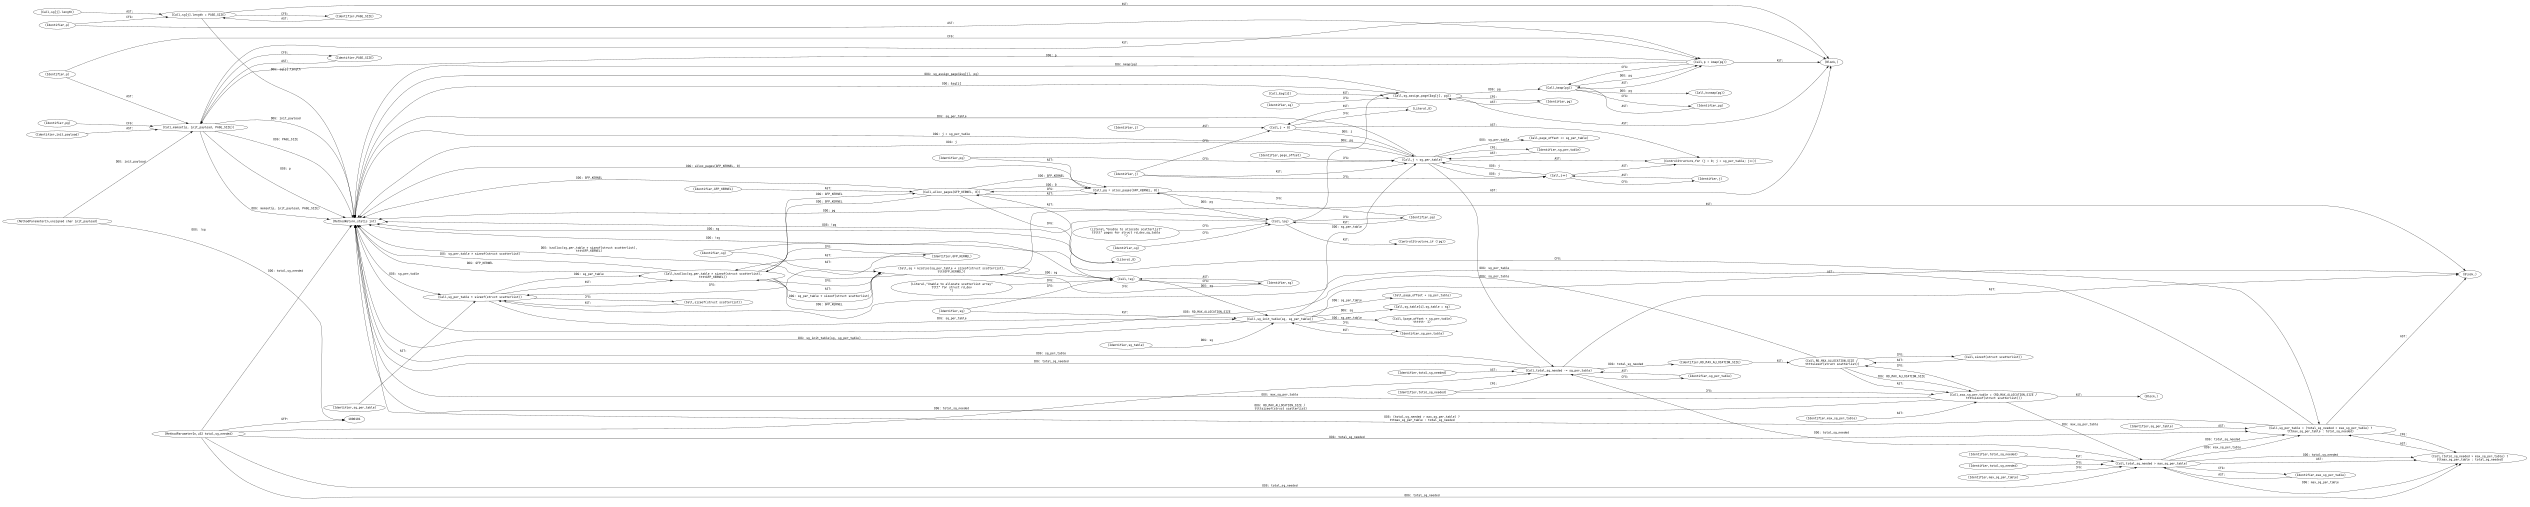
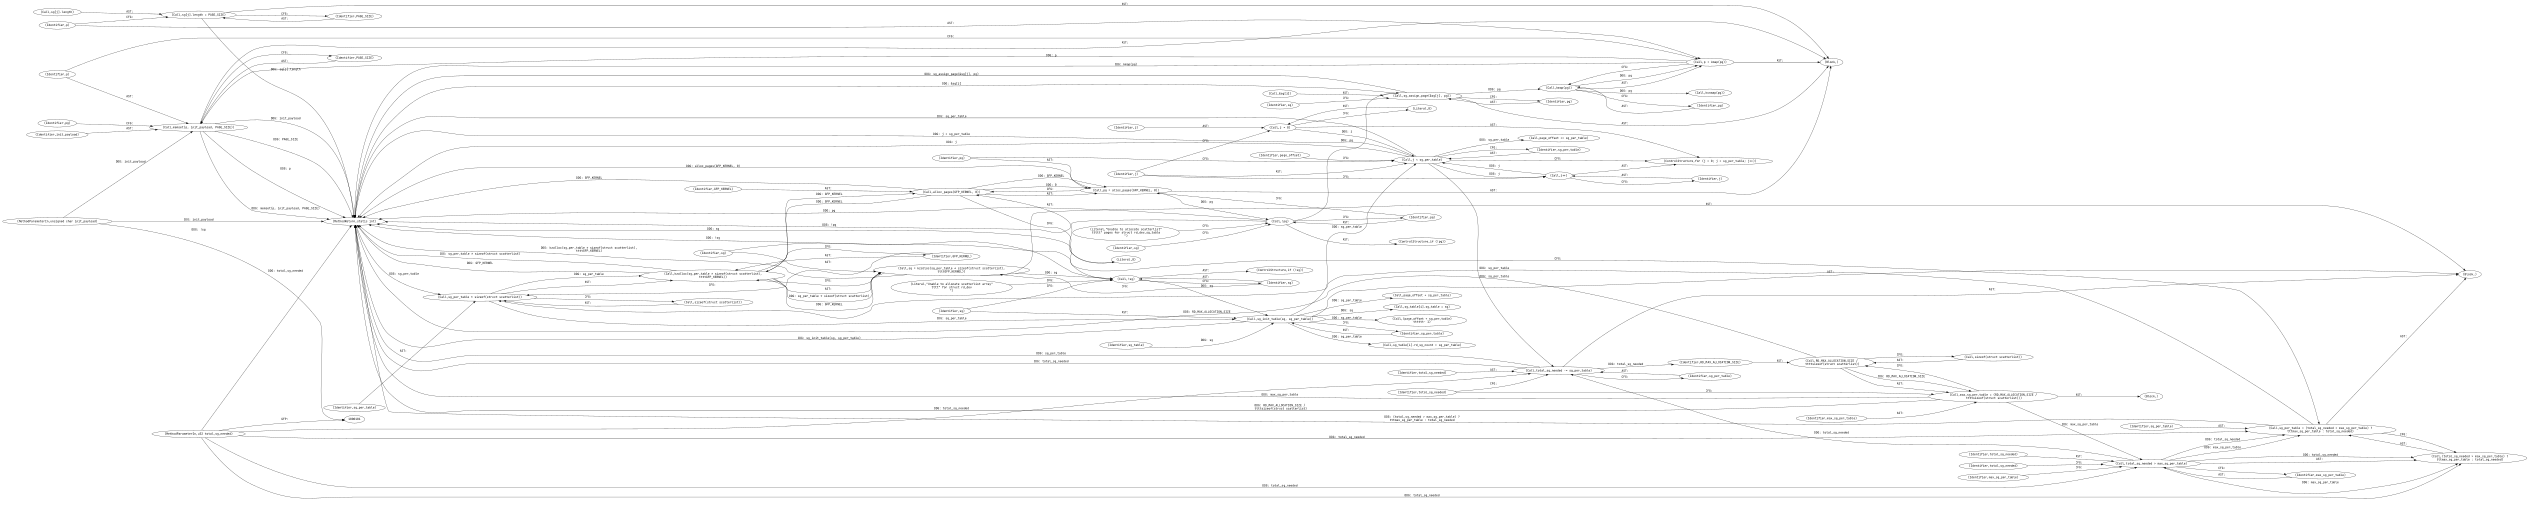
  digraph {
    fontname="JetBrains Mono"
    rankdir=LR
    node [fontname="JetBrains Mono"]
    edge [fontname="JetBrains Mono"]
    n1 [label="(Call,memset(p, init_payload, PAGE_SIZE))"]
    n2 [label="(Block,)"]
    n3 [label="(MethodReturn,static int)"]
    n4 [label="(Identifier,PAGE_SIZE)"]
    n5 [label="(Call,sg[j].length = PAGE_SIZE)"]
    n6 [label="(Identifier,PAGE_SIZE)"]
    n7 [label="(Call,sg_per_table * sizeof(struct scatterlist))"]
    n8 [label="(Call,p = kmap(pg))"]
    n9 [label="(Call,kmap(pg))"]
    n10 [label="(Identifier,pg)"]
    n11 [label="(Call,kunmap(pg))"]
    n12 [label="(Call,sg_assign_page(&sg[j], pg))"]
    n13 [label="(Identifier,pg)"]
    n14 [label="(Call,!pg)"]
    n15 [label="(ControlStructure,if (!pg))"]
    n16 [label="(Identifier,pg)"]
    n17 [label="(Call,pg = alloc_pages(GFP_KERNEL, 0))"]
    n18 [label="(Call,alloc_pages(GFP_KERNEL, 0))"]
    n19 [label="(Call,kzalloc(sg_per_table * sizeof(struct scatterlist),\n\t\t\t\tGFP_KERNEL))"]
    n20 [label="(Literal,0)"]
    n21 [label="(Call,sg = kzalloc(sg_per_table * sizeof(struct scatterlist),\n\t\t\t\tGFP_KERNEL))"]
    n22 [label="(Identifier,GFP_KERNEL)"]
    n23 [label="(Block,)"]
    n24 [label="(Call,!sg)"]
    n25 [label="(Call,sg_init_table(sg, sg_per_table))"]
    n26 [label="(Call,sizeof(struct scatterlist))"]
    n27 [label="(Call,j < sg_per_table)"]
+   n28 [label="(Call,sg_table[i].rd_sg_count = sg_per_table)"]
    n29 [label="(Call,page_offset + sg_per_table)"]
    n30 [label="(Call,sg_table[i].sg_table = sg)"]
    n31 [label="(Identifier,sg_per_table)"]
    n32 [label="(Call,(page_offset + sg_per_table)\n\t\t\t\t\t\t- 1)"]
    n33 [label="(Call,sg_per_table = (total_sg_needed > max_sg_per_table) ?\n\t\t\tmax_sg_per_table : total_sg_needed)"]
    n34 [label="(Call,(total_sg_needed > max_sg_per_table) ?\n\t\t\tmax_sg_per_table : total_sg_needed)"]
    n35 [label="(Call,total_sg_needed > max_sg_per_table)"]
    n36 [label="(Call,total_sg_needed -= sg_per_table)"]
    n37 [label="(Identifier,max_sg_per_table)"]
    n38 [label="(Identifier,sg_per_table)"]
    n39 [label="(Identifier,RD_MAX_ALLOCATION_SIZE)"]
    n40 [label="(Call,j++)"]
    n41 [label="(ControlStructure,for (j = 0; j < sg_per_table; j++))"]
    n42 [label="(Call,page_offset += sg_per_table)"]
    n43 [label="(Identifier,sg_per_table)"]
    n44 [label="(Identifier,j)"]
    n45 [label="(Call,j = 0)"]
    n46 [label="(Literal,0)"]
+   n47 [label="(ControlStructure,if (!sg))"]
    n48 [label="(Identifier,sg)"]
    n49 [label="(MethodParameterIn,u32 total_sg_needed)"]
    1000101
    n51 [label="(Call,max_sg_per_table = (RD_MAX_ALLOCATION_SIZE /\n \t\t\t\tsizeof(struct scatterlist)))"]
    n52 [label="(Call,RD_MAX_ALLOCATION_SIZE /\n \t\t\t\tsizeof(struct scatterlist))"]
    n53 [label="(Block,)"]
    n54 [label="(Call,sizeof(struct scatterlist))"]
    n55 [label="(MethodParameterIn,unsigned char init_payload)"]
    n56 [label="(Identifier,sg_per_table)"]
    n57 [label="(Identifier,total_sg_needed)"]
    n58 [label="(Identifier,p)"]
    n59 [label="(Identifier,total_sg_needed)"]
    n60 [label="(Identifier,pg)"]
    n61 [label="(Literal,\"Unable to allocate scatterlist array\"\n\t\t\t\t\" for struct rd_dev\n\")"]
    n62 [label="(Identifier,GFP_KERNEL)"]
    n63 [label="(Identifier,sg)"]
    n64 [label="(Identifier,sg)"]
    n65 [label="(Identifier,max_sg_per_table)"]
    n66 [label="(Identifier,page_offset)"]
    n67 [label="(Identifier,total_sg_needed)"]
    n68 [label="(Identifier,total_sg_needed)"]
    n69 [label="(Call,sg[j].length)"]
    n70 [label="(Identifier,j)"]
    n71 [label="(Identifier,init_payload)"]
    n72 [label="(Identifier,pg)"]
    n73 [label="(Identifier,p)"]
    n74 [label="(Identifier,sg)"]
    n75 [label="(Identifier,sg)"]
    n76 [label="(Literal,\"Unable to allocate scatterlist\"\n\t\t\t\t\t\" pages for struct rd_dev_sg_table\n\")"]
    n77 [label="(Identifier,max_sg_per_table)"]
    n78 [label="(Identifier,sg_per_table)"]
    n79 [label="(Identifier,sg_table)"]
    n80 [label="(Call,&sg[j])"]
    n81 [label="(Identifier,j)"]
    n1 -> n2 [label="AST: "]
    n1 -> n3 [label="DDG: PAGE_SIZE"]
    n1 -> n3 [label="DDG: p"]
    n1 -> n3 [label="DDG: memset(p, init_payload, PAGE_SIZE)"]
    n1 -> n3 [label="DDG: init_payload"]
    n1 -> n4 [label="CFG: "]
    n3 -> n7 [label="DDG: sg_per_table"]
    n4 -> n1 [label="AST: "]
    n5 -> n2 [label="AST: "]
    n5 -> n3 [label="DDG: sg[j].length"]
    n5 -> n6 [label="CFG: "]
    n6 -> n5 [label="AST: "]
    n7 -> n19 [label="AST: "]
    n7 -> n19 [label="DDG: sg_per_table"]
    n7 -> n25 [label="DDG: sg_per_table"]
    n7 -> n26 [label="CFG: "]
    n8 -> n1 [label="DDG: p"]
    n8 -> n2 [label="AST: "]
    n8 -> n3 [label="DDG: kmap(pg)"]
    n8 -> n9 [label="CFG: "]
    n9 -> n8 [label="AST: "]
    n9 -> n8 [label="DDG: pg"]
    n9 -> n10 [label="CFG: "]
    n9 -> n11 [label="DDG: pg"]
    n10 -> n9 [label="AST: "]
    n12 -> n2 [label="AST: "]
    n12 -> n3 [label="DDG: &sg[j]"]
    n12 -> n3 [label="DDG: sg_assign_page(&sg[j], pg)"]
    n12 -> n9 [label="DDG: pg"]
    n12 -> n13 [label="CFG: "]
    n13 -> n12 [label="AST: "]
    n14 -> n3 [label="DDG: pg"]
    n14 -> n3 [label="DDG: !pg"]
    n14 -> n12 [label="DDG: pg"]
    n14 -> n15 [label="AST: "]
    n14 -> n16 [label="CFG: "]
    n16 -> n14 [label="AST: "]
    n16 -> n17 [label="CFG: "]
    n17 -> n2 [label="AST: "]
    n17 -> n3 [label="DDG: alloc_pages(GFP_KERNEL, 0)"]
    n17 -> n14 [label="DDG: pg"]
    n17 -> n18 [label="CFG: "]
    n18 -> n3 [label="DDG: GFP_KERNEL"]
    n18 -> n17 [label="AST: "]
    n18 -> n17 [label="DDG: GFP_KERNEL"]
    n18 -> n17 [label="DDG: 0"]
    n18 -> n19 [label="DDG: GFP_KERNEL"]
    n18 -> n20 [label="CFG: "]
    n19 -> n3 [label="DDG: sg_per_table * sizeof(struct scatterlist)"]
    n19 -> n3 [label="DDG: GFP_KERNEL"]
    n19 -> n18 [label="DDG: GFP_KERNEL"]
    n19 -> n21 [label="AST: "]
    n19 -> n21 [label="DDG: sg_per_table * sizeof(struct scatterlist)"]
    n19 -> n21 [label="DDG: GFP_KERNEL"]
    n19 -> n22 [label="CFG: "]
    n20 -> n18 [label="AST: "]
    n21 -> n3 [label="DDG: kzalloc(sg_per_table * sizeof(struct scatterlist),\n\t\t\t\tGFP_KERNEL)"]
    n21 -> n19 [label="CFG: "]
    n21 -> n23 [label="AST: "]
    n21 -> n24 [label="DDG: sg"]
    n22 -> n7 [label="CFG: "]
    n22 -> n19 [label="AST: "]
    n24 -> n3 [label="DDG: sg"]
    n24 -> n3 [label="DDG: !sg"]
    n24 -> n25 [label="DDG: sg"]
+   n24 -> n47 [label="AST: "]
    n24 -> n48 [label="CFG: "]
    n25 -> n3 [label="DDG: sg_init_table(sg, sg_per_table)"]
    n25 -> n23 [label="AST: "]
    n25 -> n27 [label="DDG: sg_per_table"]
+   n25 -> n28 [label="DDG: sg_per_table"]
    n25 -> n29 [label="DDG: sg_per_table"]
    n25 -> n30 [label="DDG: sg"]
    n25 -> n31 [label="CFG: "]
    n25 -> n32 [label="DDG: sg_per_table"]
    n26 -> n7 [label="AST: "]
    n27 -> n3 [label="DDG: j < sg_per_table"]
    n27 -> n3 [label="DDG: sg_per_table"]
    n27 -> n3 [label="DDG: j"]
    n27 -> n36 [label="DDG: sg_per_table"]
    n27 -> n40 [label="DDG: j"]
-   n27 -> n41 [label="AST: "]
+   n27 -> n41 [label="CFG: "]
    n27 -> n42 [label="DDG: sg_per_table"]
    n27 -> n43 [label="CFG: "]
    n31 -> n25 [label="AST: "]
    n33 -> n3 [label="DDG: (total_sg_needed > max_sg_per_table) ?\n\t\t\tmax_sg_per_table : total_sg_needed"]
    n33 -> n7 [label="DDG: sg_per_table"]
    n33 -> n23 [label="AST: "]
    n33 -> n34 [label="CFG: "]
    n34 -> n33 [label="AST: "]
    n35 -> n33 [label="DDG: max_sg_per_table"]
    n35 -> n33 [label="DDG: total_sg_needed"]
    n35 -> n34 [label="AST: "]
    n35 -> n34 [label="DDG: max_sg_per_table"]
    n35 -> n34 [label="DDG: total_sg_needed"]
    n35 -> n36 [label="DDG: total_sg_needed"]
    n35 -> n37 [label="CFG: "]
    n36 -> n3 [label="DDG: total_sg_needed"]
    n36 -> n3 [label="DDG: sg_per_table"]
    n36 -> n23 [label="AST: "]
    n36 -> n38 [label="CFG: "]
    n36 -> n39 [label="DDG: total_sg_needed"]
    n37 -> n35 [label="AST: "]
    n38 -> n36 [label="AST: "]
    n39 -> n52 [label="AST: "]
    n40 -> n27 [label="DDG: j"]
    n40 -> n41 [label="AST: "]
    n40 -> n44 [label="CFG: "]
    n43 -> n27 [label="AST: "]
    n44 -> n40 [label="AST: "]
    n45 -> n27 [label="DDG: j"]
    n45 -> n41 [label="AST: "]
    n45 -> n46 [label="CFG: "]
    n46 -> n45 [label="AST: "]
    n48 -> n21 [label="CFG: "]
    n48 -> n24 [label="AST: "]
    n49 -> n3 [label="DDG: total_sg_needed"]
    n49 -> n33 [label="DDG: total_sg_needed"]
    n49 -> n34 [label="DDG: total_sg_needed"]
    n49 -> n35 [label="DDG: total_sg_needed"]
    n49 -> n36 [label="DDG: total_sg_needed"]
    n49 -> 1000101 [label="GFP: "]
    n51 -> n3 [label="DDG: max_sg_per_table"]
    n51 -> n3 [label="DDG: RD_MAX_ALLOCATION_SIZE /\n \t\t\t\tsizeof(struct scatterlist)"]
    n51 -> n35 [label="DDG: max_sg_per_table"]
    n51 -> n52 [label="CFG: "]
    n51 -> n53 [label="AST: "]
    n52 -> n3 [label="DDG: RD_MAX_ALLOCATION_SIZE"]
    n52 -> n51 [label="AST: "]
    n52 -> n51 [label="DDG: RD_MAX_ALLOCATION_SIZE"]
    n52 -> n54 [label="CFG: "]
    n54 -> n52 [label="AST: "]
    n55 -> n1 [label="DDG: init_payload"]
+   n55 -> n3 [label="DDG: init_payload"]
    n55 -> 1000101 [label="DDG: !sg"]
    n56 -> n33 [label="AST: "]
    n57 -> n36 [label="AST: "]
    n58 -> n1 [label="AST: "]
    n58 -> n8 [label="CFG: "]
    n59 -> n35 [label="CFG: "]
    n60 -> n1 [label="CFG: "]
    n61 -> n24 [label="CFG: "]
    n62 -> n18 [label="AST: "]
    n63 -> n24 [label="CFG: "]
    n63 -> n25 [label="AST: "]
    n64 -> n12 [label="CFG: "]
    n65 -> n35 [label="CFG: "]
    n66 -> n27 [label="CFG: "]
    n67 -> n35 [label="AST: "]
    n68 -> n36 [label="CFG: "]
    n68 -> n51 [label="CFG: "]
    n69 -> n5 [label="AST: "]
    n70 -> n27 [label="AST: "]
    n70 -> n40 [label="CFG: "]
    n70 -> n45 [label="CFG: "]
    n71 -> n1 [label="AST: "]
    n72 -> n17 [label="AST: "]
    n72 -> n27 [label="CFG: "]
    n73 -> n5 [label="CFG: "]
    n73 -> n8 [label="AST: "]
    n74 -> n21 [label="AST: "]
    n74 -> n33 [label="CFG: "]
    n75 -> n14 [label="CFG: "]
    n76 -> n14 [label="CFG: "]
    n77 -> n51 [label="AST: "]
    n78 -> n7 [label="AST: "]
    n79 -> n25 [label="DDG: sg"]
    n80 -> n12 [label="AST: "]
    n81 -> n45 [label="AST: "]
  }
